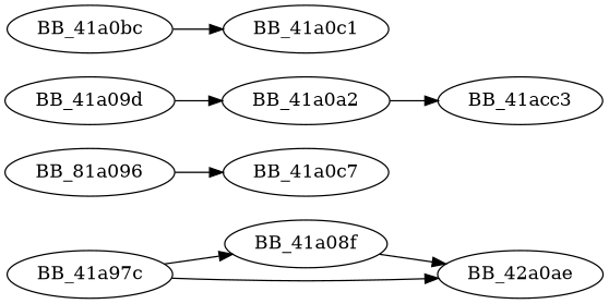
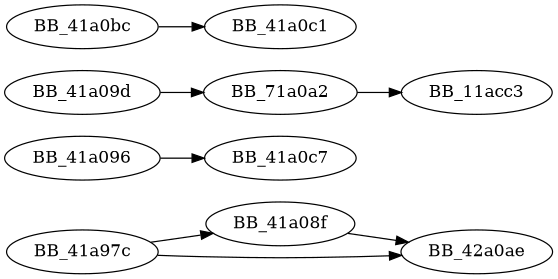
  digraph {
    rankdir=LR
    n1 [label=BB_41a97c]
    BB_41a08f
    n3 [label=BB_42a0ae]
-   BB_41a096 [label=BB_81a096]
+   BB_41a096
    BB_41a0c7
    BB_41a09d
-   BB_41a0a2
-   BB_41acc3
+   BB_41a0a2 [label=BB_71a0a2]
+   BB_41acc3 [label=BB_11acc3]
    BB_41a0bc
    BB_41a0c1
    n1 -> BB_41a08f
    n1 -> n3
    BB_41a08f -> n3
    BB_41a096 -> BB_41a0c7
    BB_41a09d -> BB_41a0a2
    BB_41a0a2 -> BB_41acc3
    BB_41a0bc -> BB_41a0c1
  }
